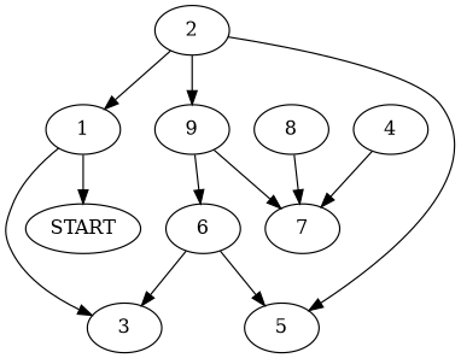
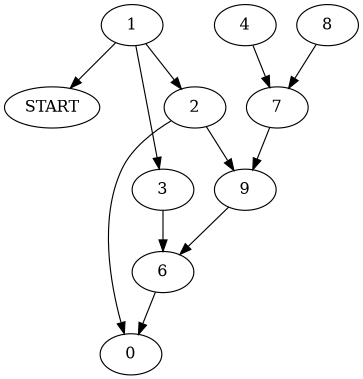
  digraph {
    n1 [label=START]
    1
    2
    3
-   5
+   5 [label=0]
    9
    4
    7
    6
    8
    1 -> n1
-   2 -> 1
+   1 -> 2
    1 -> 3
    2 -> 5
    2 -> 9
    9 -> 6
    4 -> 7
-   9 -> 7
-   6 -> 3
+   7 -> 9
+   3 -> 6
    6 -> 5
    8 -> 7
  }
